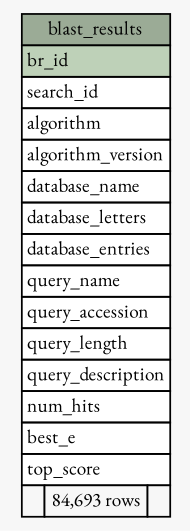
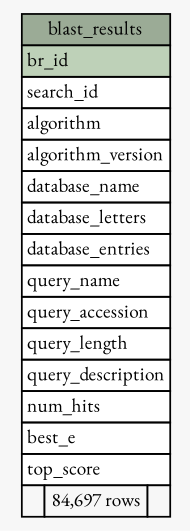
  digraph {
    bgcolor="#f7f7f7"
    fontname="EB Garamond"
    fontsize=11
    nodesep=0.18
    rankdir=TB
    ranksep=0.46
-   n1 [fontname="EB Garamond" fontsize=11 label=<     <TABLE BORDER="0" CELLBORDER="1" CELLSPACING="0" BGCOLOR="#ffffff">       <TR><TD COLSPAN="3" BGCOLOR="#9bab96" ALIGN="CENTER">blast_results</TD></TR>       <TR><TD PORT="br_id" COLSPAN="3" BGCOLOR="#bed1b8" ALIGN="LEFT">br_id</TD></TR>       <TR><TD PORT="search_id" COLSPAN="3" ALIGN="LEFT">search_id</TD></TR>       <TR><TD PORT="algorithm" COLSPAN="3" ALIGN="LEFT">algorithm</TD></TR>       <TR><TD PORT="algorithm_version" COLSPAN="3" ALIGN="LEFT">algorithm_version</TD></TR>       <TR><TD PORT="database_name" COLSPAN="3" ALIGN="LEFT">database_name</TD></TR>       <TR><TD PORT="database_letters" COLSPAN="3" ALIGN="LEFT">database_letters</TD></TR>       <TR><TD PORT="database_entries" COLSPAN="3" ALIGN="LEFT">database_entries</TD></TR>       <TR><TD PORT="query_name" COLSPAN="3" ALIGN="LEFT">query_name</TD></TR>       <TR><TD PORT="query_accession" COLSPAN="3" ALIGN="LEFT">query_accession</TD></TR>       <TR><TD PORT="query_length" COLSPAN="3" ALIGN="LEFT">query_length</TD></TR>       <TR><TD PORT="query_description" COLSPAN="3" ALIGN="LEFT">query_description</TD></TR>       <TR><TD PORT="num_hits" COLSPAN="3" ALIGN="LEFT">num_hits</TD></TR>       <TR><TD PORT="best_e" COLSPAN="3" ALIGN="LEFT">best_e</TD></TR>       <TR><TD PORT="top_score" COLSPAN="3" ALIGN="LEFT">top_score</TD></TR>       <TR><TD ALIGN="LEFT" BGCOLOR="#f7f7f7">  </TD><TD ALIGN="RIGHT" BGCOLOR="#f7f7f7">84,693 rows</TD><TD ALIGN="RIGHT" BGCOLOR="#f7f7f7">  </TD></TR>     </TABLE>> shape=plaintext]
+   n1 [fontname="EB Garamond" fontsize=11 label=<     <TABLE BORDER="0" CELLBORDER="1" CELLSPACING="0" BGCOLOR="#ffffff">       <TR><TD COLSPAN="3" BGCOLOR="#9bab96" ALIGN="CENTER">blast_results</TD></TR>       <TR><TD PORT="br_id" COLSPAN="3" BGCOLOR="#bed1b8" ALIGN="LEFT">br_id</TD></TR>       <TR><TD PORT="search_id" COLSPAN="3" ALIGN="LEFT">search_id</TD></TR>       <TR><TD PORT="algorithm" COLSPAN="3" ALIGN="LEFT">algorithm</TD></TR>       <TR><TD PORT="algorithm_version" COLSPAN="3" ALIGN="LEFT">algorithm_version</TD></TR>       <TR><TD PORT="database_name" COLSPAN="3" ALIGN="LEFT">database_name</TD></TR>       <TR><TD PORT="database_letters" COLSPAN="3" ALIGN="LEFT">database_letters</TD></TR>       <TR><TD PORT="database_entries" COLSPAN="3" ALIGN="LEFT">database_entries</TD></TR>       <TR><TD PORT="query_name" COLSPAN="3" ALIGN="LEFT">query_name</TD></TR>       <TR><TD PORT="query_accession" COLSPAN="3" ALIGN="LEFT">query_accession</TD></TR>       <TR><TD PORT="query_length" COLSPAN="3" ALIGN="LEFT">query_length</TD></TR>       <TR><TD PORT="query_description" COLSPAN="3" ALIGN="LEFT">query_description</TD></TR>       <TR><TD PORT="num_hits" COLSPAN="3" ALIGN="LEFT">num_hits</TD></TR>       <TR><TD PORT="best_e" COLSPAN="3" ALIGN="LEFT">best_e</TD></TR>       <TR><TD PORT="top_score" COLSPAN="3" ALIGN="LEFT">top_score</TD></TR>       <TR><TD ALIGN="LEFT" BGCOLOR="#f7f7f7">  </TD><TD ALIGN="RIGHT" BGCOLOR="#f7f7f7">84,697 rows</TD><TD ALIGN="RIGHT" BGCOLOR="#f7f7f7">  </TD></TR>     </TABLE>> shape=plaintext]
  }
